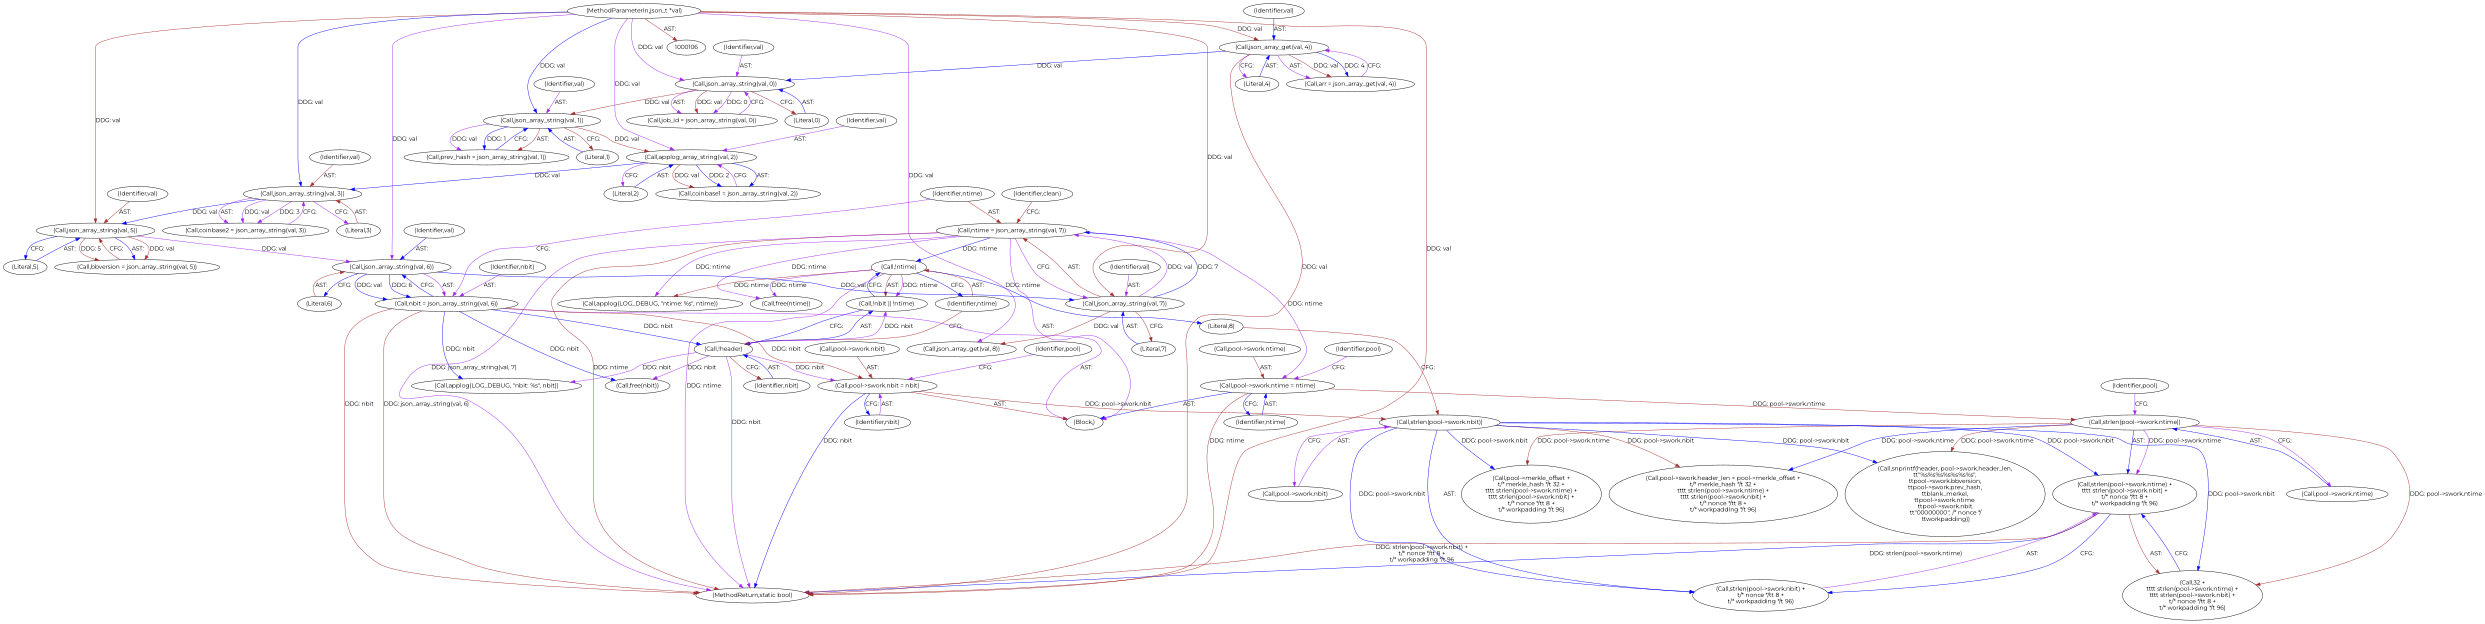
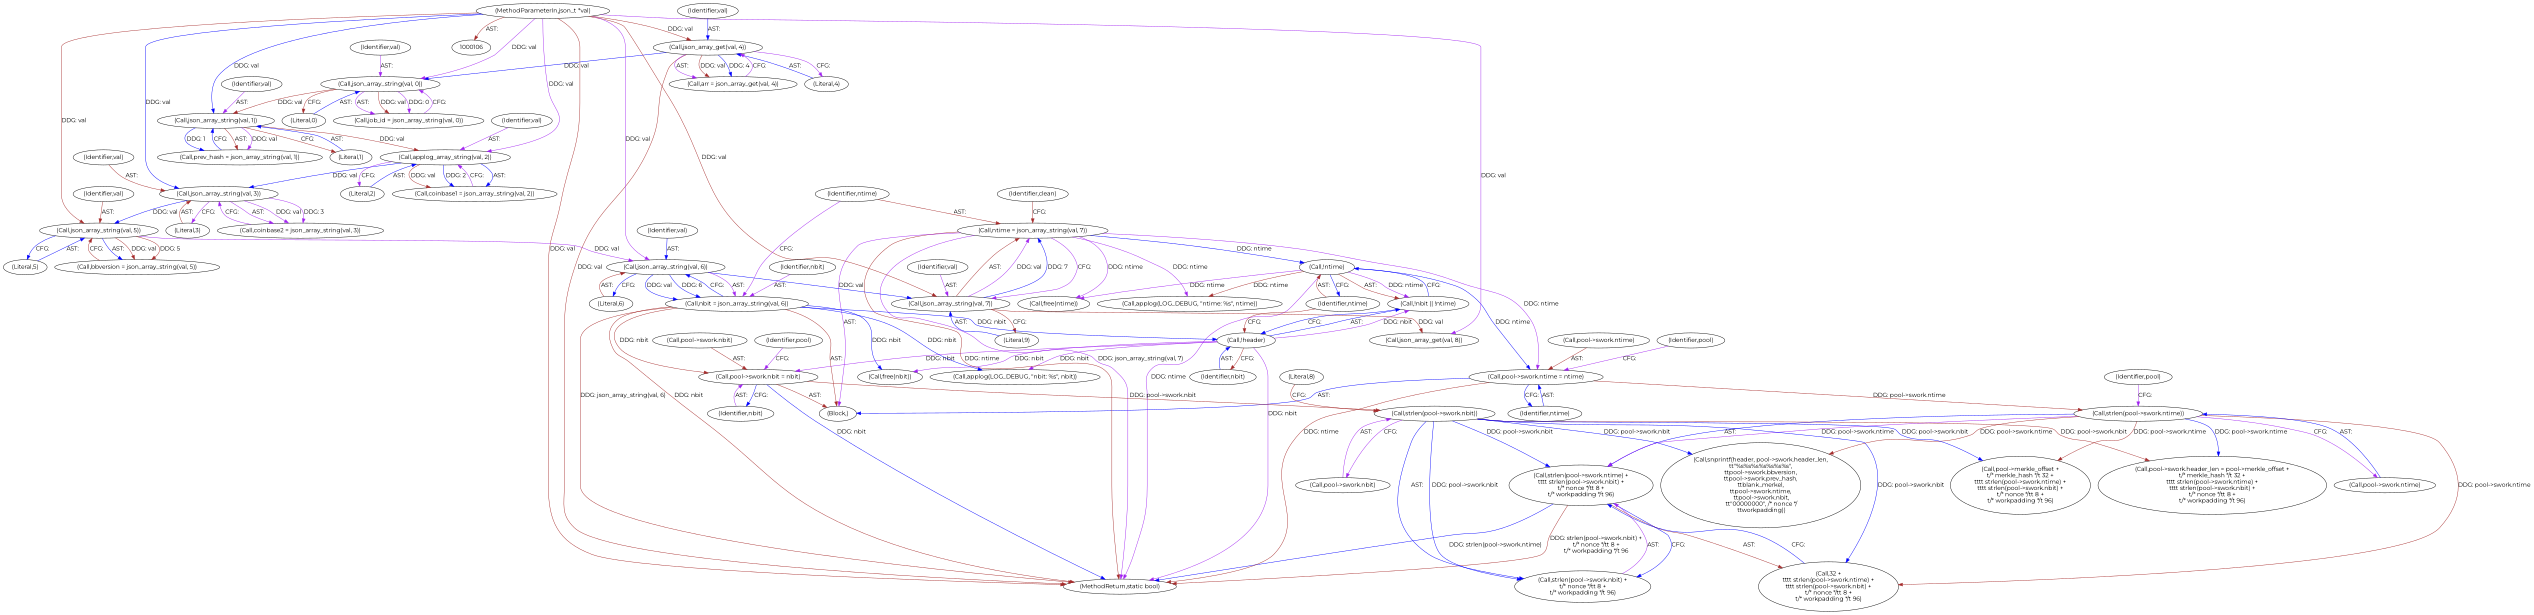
  digraph {
    fontname=Montserrat
    node [fontname=Montserrat]
    edge [color=blue fontname=Montserrat]
    n1 [label="(Call,strlen(pool->swork.ntime) +\n\t\t\t\t strlen(pool->swork.nbit) +\n\t/* nonce */\t\t 8 +\n\t/* workpadding */\t 96)"]
    n2 [label="(Call,strlen(pool->swork.nbit) +\n\t/* nonce */\t\t 8 +\n\t/* workpadding */\t 96)"]
    n3 [label="(Call,32 +\n\t\t\t\t strlen(pool->swork.ntime) +\n\t\t\t\t strlen(pool->swork.nbit) +\n\t/* nonce */\t\t 8 +\n\t/* workpadding */\t 96)"]
    n4 [label="(MethodReturn,static bool)"]
    n5 [label="(Call,strlen(pool->swork.ntime))"]
    n6 [label="(Call,pool->swork.ntime)"]
    n7 [label="(Call,pool->swork.header_len = pool->merkle_offset +\n\t/* merkle_hash */\t 32 +\n\t\t\t\t strlen(pool->swork.ntime) +\n\t\t\t\t strlen(pool->swork.nbit) +\n\t/* nonce */\t\t 8 +\n\t/* workpadding */\t 96)"]
    n8 [label="(Call,pool->merkle_offset +\n\t/* merkle_hash */\t 32 +\n\t\t\t\t strlen(pool->swork.ntime) +\n\t\t\t\t strlen(pool->swork.nbit) +\n\t/* nonce */\t\t 8 +\n\t/* workpadding */\t 96)"]
    n9 [label="(Call,snprintf(header, pool->swork.header_len,\n\t\t\"%s%s%s%s%s%s%s\",\n\t\tpool->swork.bbversion,\n\t\tpool->swork.prev_hash,\n\t\tblank_merkel,\n\t\tpool->swork.ntime,\n \t\tpool->swork.nbit,\n \t\t\"00000000\", /* nonce */\n \t\tworkpadding))"]
    n10 [label="(Call,pool->swork.ntime = ntime)"]
    n11 [label="(Identifier,ntime)"]
    n12 [label="(Block,)"]
    n13 [label="(Call,!ntime)"]
    n14 [label="(Call,!nbit || !ntime)"]
    n15 [label="(Call,applog(LOG_DEBUG, \"ntime: %s\", ntime))"]
    n16 [label="(Call,free(ntime))"]
    n17 [label="(Identifier,ntime)"]
    n18 [label="(Call,!header)"]
    n19 [label="(Call,ntime = json_array_string(val, 7))"]
    n20 [label="(Call,json_array_string(val, 7))"]
-   n21 [label="(Literal,7)"]
+   n21 [label="(Literal,9)"]
    n22 [label="(Call,json_array_get(val, 8))"]
    n23 [label="(Call,json_array_string(val, 6))"]
    n24 [label="(Call,nbit = json_array_string(val, 6))"]
    n25 [label="(Literal,6)"]
    n26 [label="(Call,pool->swork.nbit = nbit)"]
    n27 [label="(Call,applog(LOG_DEBUG, \"nbit: %s\", nbit))"]
    n28 [label="(Call,free(nbit))"]
    n29 [label="(Call,json_array_string(val, 5))"]
    n30 [label="(Call,bbversion = json_array_string(val, 5))"]
    n31 [label="(Literal,5)"]
    n32 [label="(Call,json_array_string(val, 3))"]
    n33 [label="(Call,coinbase2 = json_array_string(val, 3))"]
    n34 [label="(Literal,3)"]
    n35 [label="(Call,applog_array_string(val, 2))"]
    n36 [label="(Literal,2)"]
    n37 [label="(Call,coinbase1 = json_array_string(val, 2))"]
    n38 [label="(Call,json_array_string(val, 1))"]
    n39 [label="(Call,prev_hash = json_array_string(val, 1))"]
    n40 [label="(Literal,1)"]
    n41 [label="(Call,json_array_string(val, 0))"]
    n42 [label="(Call,job_id = json_array_string(val, 0))"]
    n43 [label="(Literal,0)"]
    n44 [label="(Call,json_array_get(val, 4))"]
    n45 [label="(Literal,4)"]
    n46 [label="(Call,arr = json_array_get(val, 4))"]
    n47 [label="(MethodParameterIn,json_t *val)"]
    1000106
    n49 [label="(Call,strlen(pool->swork.nbit))"]
    n50 [label="(Call,pool->swork.nbit)"]
    n51 [label="(Identifier,nbit)"]
    n52 [label="(Identifier,nbit)"]
    n53 [label="(Call,pool->swork.ntime)"]
    n54 [label="(Call,pool->swork.nbit)"]
    n55 [label="(Literal,8)"]
    n56 [label="(Identifier,val)"]
    n57 [label="(Identifier,pool)"]
    n58 [label="(Identifier,pool)"]
    n59 [label="(Identifier,pool)"]
    n60 [label="(Identifier,ntime)"]
    n61 [label="(Identifier,nbit)"]
    n62 [label="(Identifier,val)"]
    n63 [label="(Identifier,val)"]
    n64 [label="(Identifier,val)"]
    n65 [label="(Identifier,val)"]
    n66 [label="(Identifier,val)"]
    n67 [label="(Identifier,val)"]
    n68 [label="(Identifier,clean)"]
    n69 [label="(Identifier,val)"]
    n1 -> n2 [label="CFG: "]
    n1 -> n3 [color=brown label="AST: "]
    n1 -> n4 [label="DDG: strlen(pool->swork.ntime)"]
    n1 -> n4 [color=brown label="DDG: strlen(pool->swork.nbit) +\n\t/* nonce */\t\t 8 +\n\t/* workpadding */\t 96"]
    n2 -> n1 [color=purple label="AST: "]
    n3 -> n1 [label="CFG: "]
    n5 -> n1 [label="AST: "]
    n5 -> n1 [color=purple label="DDG: pool->swork.ntime"]
    n5 -> n3 [color=brown label="DDG: pool->swork.ntime"]
    n5 -> n6 [color=purple label="CFG: "]
    n5 -> n7 [label="DDG: pool->swork.ntime"]
    n5 -> n8 [color=brown label="DDG: pool->swork.ntime"]
    n5 -> n9 [color=brown label="DDG: pool->swork.ntime"]
    n6 -> n5 [label="AST: "]
    n10 -> n4 [color=brown label="DDG: ntime"]
    n10 -> n5 [color=brown label="DDG: pool->swork.ntime"]
    n10 -> n11 [label="CFG: "]
    n10 -> n12 [label="AST: "]
    n11 -> n10 [label="AST: "]
    n13 -> n4 [color=purple label="DDG: ntime"]
-   n13 -> n55 [label="DDG: ntime"]
+   n13 -> n10 [label="DDG: ntime"]
    n13 -> n14 [color=brown label="AST: "]
    n13 -> n14 [color=purple label="DDG: ntime"]
    n13 -> n15 [color=brown label="DDG: ntime"]
    n13 -> n16 [color=purple label="DDG: ntime"]
    n13 -> n17 [label="CFG: "]
    n14 -> n13 [label="CFG: "]
    n14 -> n18 [label="CFG: "]
    n17 -> n13 [color=brown label="AST: "]
    n17 -> n18 [color=brown label="CFG: "]
    n18 -> n4 [color=purple label="DDG: nbit"]
    n18 -> n14 [label="AST: "]
    n18 -> n14 [color=purple label="DDG: nbit"]
    n18 -> n26 [color=purple label="DDG: nbit"]
    n18 -> n27 [color=purple label="DDG: nbit"]
    n18 -> n28 [color=purple label="DDG: nbit"]
    n18 -> n52 [color=brown label="CFG: "]
    n19 -> n4 [color=brown label="DDG: ntime"]
    n19 -> n4 [color=purple label="DDG: json_array_string(val, 7)"]
    n19 -> n10 [color=purple label="DDG: ntime"]
    n19 -> n12 [color=purple label="AST: "]
    n19 -> n13 [label="DDG: ntime"]
    n19 -> n15 [color=purple label="DDG: ntime"]
    n19 -> n16 [color=purple label="DDG: ntime"]
    n19 -> n20 [color=purple label="CFG: "]
    n20 -> n19 [color=brown label="AST: "]
    n20 -> n19 [color=purple label="DDG: val"]
    n20 -> n19 [label="DDG: 7"]
    n20 -> n21 [color=brown label="CFG: "]
    n20 -> n22 [color=brown label="DDG: val"]
    n21 -> n20 [label="AST: "]
    n23 -> n20 [label="DDG: val"]
    n23 -> n24 [color=purple label="AST: "]
    n23 -> n24 [label="DDG: val"]
    n23 -> n24 [label="DDG: 6"]
    n23 -> n25 [label="CFG: "]
    n24 -> n4 [color=brown label="DDG: nbit"]
    n24 -> n4 [color=brown label="DDG: json_array_string(val, 6)"]
-   n24 -> n12 [color=purple label="AST: "]
+   n24 -> n12 [color=brown label="AST: "]
    n24 -> n18 [label="DDG: nbit"]
    n24 -> n23 [label="CFG: "]
    n24 -> n26 [color=brown label="DDG: nbit"]
    n24 -> n27 [label="DDG: nbit"]
    n24 -> n28 [label="DDG: nbit"]
    n25 -> n23 [color=brown label="AST: "]
    n26 -> n4 [label="DDG: nbit"]
    n26 -> n12 [color=brown label="AST: "]
    n26 -> n49 [color=brown label="DDG: pool->swork.nbit"]
    n26 -> n51 [label="CFG: "]
    n29 -> n23 [color=purple label="DDG: val"]
    n29 -> n30 [label="AST: "]
    n29 -> n30 [color=brown label="DDG: val"]
    n29 -> n30 [color=brown label="DDG: 5"]
    n29 -> n31 [label="CFG: "]
    n30 -> n29 [color=brown label="CFG: "]
    n31 -> n29 [label="AST: "]
    n32 -> n29 [label="DDG: val"]
    n32 -> n33 [color=purple label="AST: "]
    n32 -> n33 [color=purple label="DDG: val"]
    n32 -> n33 [color=purple label="DDG: 3"]
    n32 -> n34 [color=purple label="CFG: "]
    n33 -> n32 [color=purple label="CFG: "]
    n34 -> n32 [color=brown label="AST: "]
    n35 -> n32 [label="DDG: val"]
    n35 -> n36 [color=purple label="CFG: "]
    n35 -> n37 [label="AST: "]
    n35 -> n37 [color=brown label="DDG: val"]
    n35 -> n37 [label="DDG: 2"]
    n36 -> n35 [label="AST: "]
    n37 -> n35 [color=purple label="CFG: "]
    n38 -> n35 [color=brown label="DDG: val"]
    n38 -> n39 [color=brown label="AST: "]
    n38 -> n39 [color=purple label="DDG: val"]
    n38 -> n39 [label="DDG: 1"]
    n38 -> n40 [color=brown label="CFG: "]
    n39 -> n38 [label="CFG: "]
    n40 -> n38 [label="AST: "]
    n41 -> n38 [color=brown label="DDG: val"]
    n41 -> n42 [color=purple label="AST: "]
    n41 -> n42 [color=brown label="DDG: val"]
    n41 -> n42 [color=purple label="DDG: 0"]
    n41 -> n43 [color=brown label="CFG: "]
    n42 -> n41 [color=purple label="CFG: "]
    n43 -> n41 [label="AST: "]
    n44 -> n4 [color=brown label="DDG: val"]
    n44 -> n41 [label="DDG: val"]
    n44 -> n45 [color=purple label="CFG: "]
    n44 -> n46 [color=purple label="AST: "]
    n44 -> n46 [color=brown label="DDG: val"]
    n44 -> n46 [label="DDG: 4"]
    n45 -> n44 [label="AST: "]
    n46 -> n44 [color=purple label="CFG: "]
    n47 -> n4 [color=brown label="DDG: val"]
    n47 -> n20 [color=brown label="DDG: val"]
    n47 -> n22 [color=purple label="DDG: val"]
    n47 -> n23 [color=purple label="DDG: val"]
    n47 -> n29 [color=brown label="DDG: val"]
    n47 -> n32 [label="DDG: val"]
    n47 -> n35 [color=purple label="DDG: val"]
    n47 -> n38 [label="DDG: val"]
    n47 -> n41 [color=purple label="DDG: val"]
    n47 -> n44 [color=brown label="DDG: val"]
    n47 -> 1000106 [color=brown label="AST: "]
    n49 -> n1 [label="DDG: pool->swork.nbit"]
    n49 -> n2 [label="AST: "]
    n49 -> n2 [label="DDG: pool->swork.nbit"]
    n49 -> n3 [label="DDG: pool->swork.nbit"]
    n49 -> n7 [color=brown label="DDG: pool->swork.nbit"]
    n49 -> n8 [label="DDG: pool->swork.nbit"]
    n49 -> n9 [label="DDG: pool->swork.nbit"]
    n49 -> n50 [color=purple label="CFG: "]
    n50 -> n49 [color=purple label="AST: "]
    n51 -> n26 [color=purple label="AST: "]
    n52 -> n18 [label="AST: "]
    n53 -> n10 [color=brown label="AST: "]
    n54 -> n26 [color=brown label="AST: "]
    n55 -> n49 [color=brown label="CFG: "]
    n56 -> n23 [label="AST: "]
    n57 -> n26 [color=purple label="CFG: "]
    n58 -> n10 [color=purple label="CFG: "]
    n59 -> n5 [color=purple label="CFG: "]
    n60 -> n19 [color=brown label="AST: "]
    n60 -> n24 [color=purple label="CFG: "]
    n61 -> n24 [color=purple label="AST: "]
    n62 -> n29 [color=brown label="AST: "]
    n63 -> n32 [color=brown label="AST: "]
    n64 -> n20 [color=purple label="AST: "]
    n65 -> n35 [color=purple label="AST: "]
    n66 -> n41 [color=purple label="AST: "]
    n67 -> n38 [color=purple label="AST: "]
    n68 -> n19 [color=brown label="CFG: "]
    n69 -> n44 [label="AST: "]
  }
